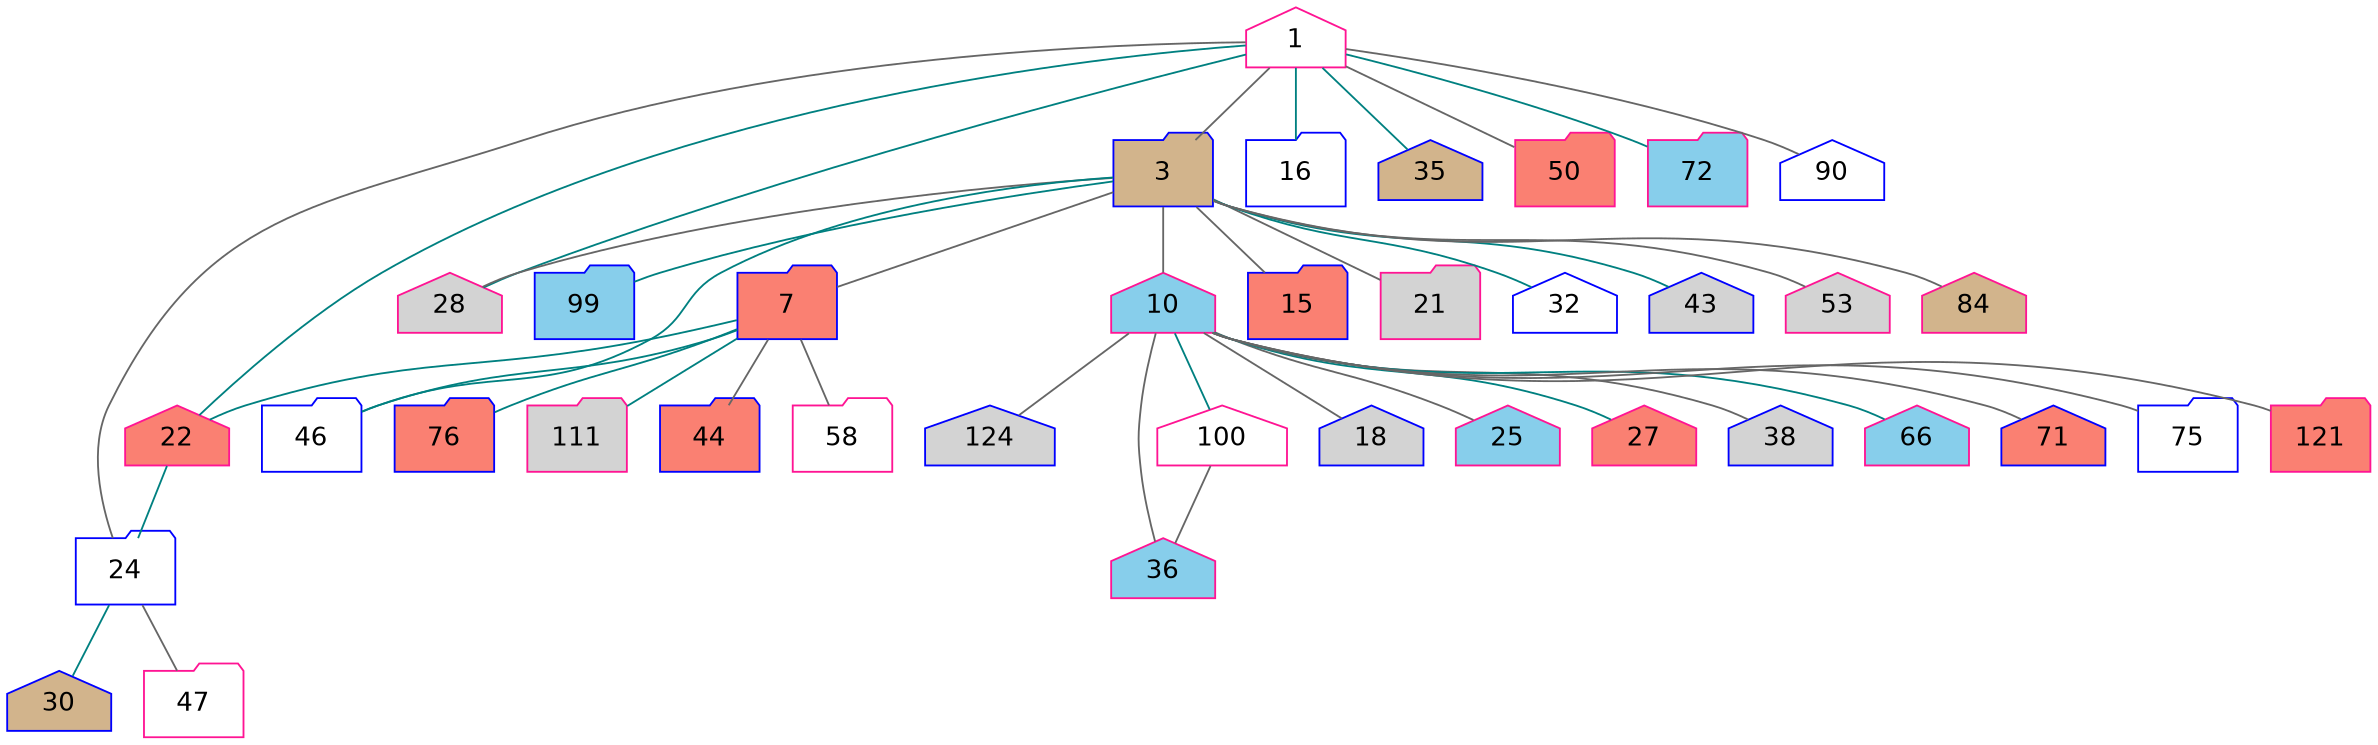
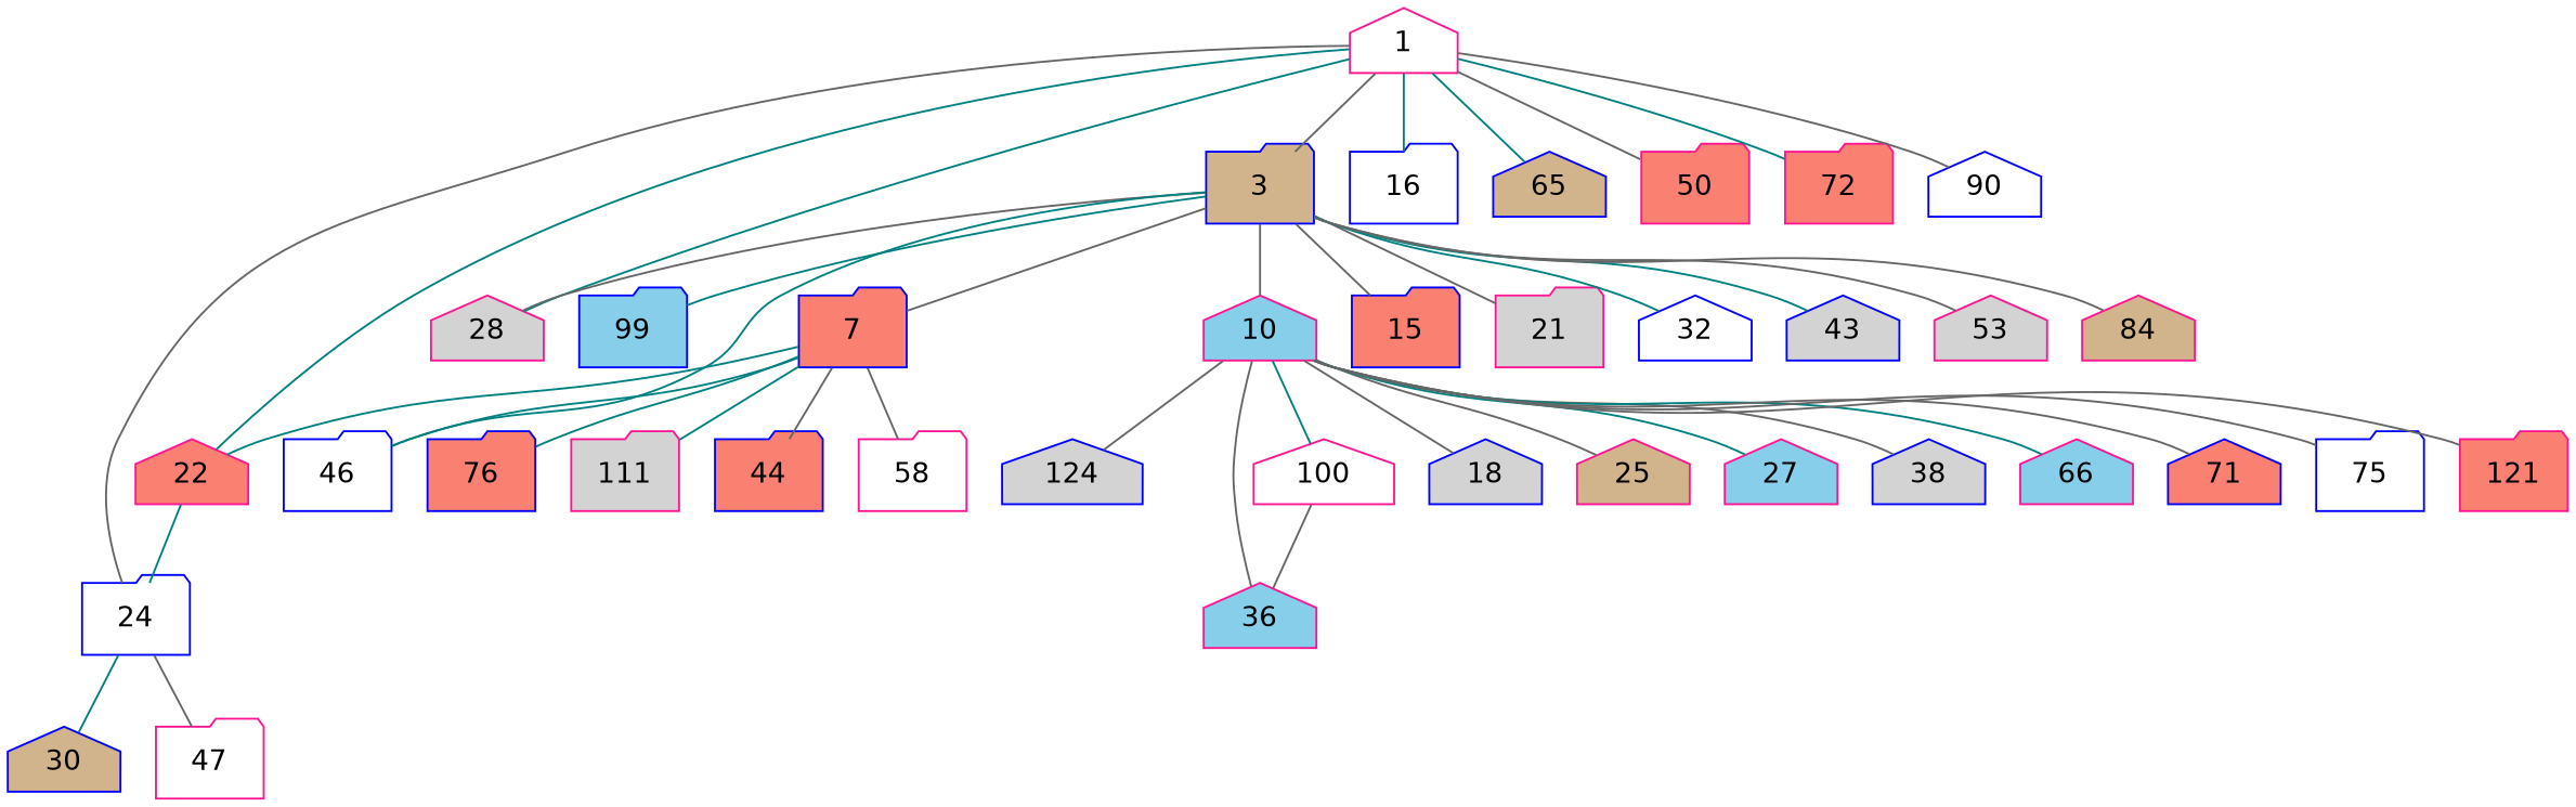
  graph {
    fontname="DejaVu Sans"
    node [color=blue fillcolor=white fontname="DejaVu Sans" shape=house style=filled]
    edge [color=gray40 fontname="DejaVu Sans"]
    1 [color=deeppink super="+2+39+4+37+48+11+78+81+89+51+17"]
    3 [fillcolor=tan shape=folder super="+13+5+6+23+9+108+110"]
    16 [shape=folder super="+77+19"]
    22 [color=deeppink fillcolor=salmon super="+79"]
    24 [shape=folder super="+62"]
    28 [color=deeppink fillcolor=lightgrey super="+63"]
-   35 [fillcolor=tan super="+52"]
+   35 [fillcolor=tan super="+52" label=65]
    50 [color=deeppink fillcolor=salmon shape=folder]
-   72 [color=deeppink fillcolor=skyblue shape=folder super="+83"]
+   72 [color=deeppink fillcolor=salmon shape=folder super="+83"]
    90
    7 [fillcolor=salmon shape=folder super="+8+15+42+56+103+114+120+97+104+105+34+60+45"]
    10 [color=deeppink fillcolor=skyblue super="+29+26"]
    n13 [fillcolor=salmon label=15 shape=folder]
    21 [color=deeppink fillcolor=lightgrey shape=folder super="+95"]
    32
    n16 [fillcolor=lightgrey label=43 super="+96+123"]
    46 [shape=folder super="+74+57"]
    53 [color=deeppink fillcolor=lightgrey super="+92+68+69"]
    84 [color=deeppink fillcolor=tan]
    99 [fillcolor=skyblue shape=folder]
    30 [fillcolor=tan]
    47 [color=deeppink shape=folder super="+70"]
    44 [fillcolor=salmon shape=folder super="+67"]
    58 [color=deeppink shape=folder]
    76 [fillcolor=salmon shape=folder super="+80"]
    111 [color=deeppink fillcolor=lightgrey shape=folder]
    36 [color=deeppink fillcolor=skyblue super="+65+49+40"]
    18 [fillcolor=lightgrey super="+31+86"]
-   25 [color=deeppink fillcolor=skyblue super="+119"]
-   27 [color=deeppink fillcolor=salmon]
+   25 [color=deeppink fillcolor=tan super="+119"]
+   27 [color=deeppink fillcolor=skyblue]
    38 [fillcolor=lightgrey super="+112+116+59"]
    66 [color=deeppink fillcolor=skyblue]
    71 [fillcolor=salmon]
    75 [shape=folder]
    100 [color=deeppink]
    121 [color=deeppink fillcolor=salmon shape=folder]
    124 [fillcolor=lightgrey]
    1 -- 3
    1 -- 16 [color=teal]
    1 -- 22 [color=teal]
    1 -- 24
    1 -- 28 [color=teal]
    1 -- 35 [color=teal]
    1 -- 50
    1 -- 72 [color=teal]
    1 -- 90
    3 -- 28
    3 -- 7
    3 -- 10
    3 -- n13
    3 -- 21 [weight=2]
    3 -- 32 [color=teal]
    3 -- n16 [color=teal]
    3 -- 46 [color=teal]
    3 -- 53
    3 -- 84
    3 -- 99 [color=teal]
    22 -- 24 [color=teal]
    24 -- 30 [color=teal]
    24 -- 47
    7 -- 22 [color=teal]
    7 -- 46 [color=teal]
    7 -- 44
    7 -- 58
    7 -- 76 [color=teal]
    7 -- 111 [color=teal]
    10 -- 36
    10 -- 18
    10 -- 25
    10 -- 27 [color=teal]
    10 -- 38
    10 -- 66 [color=teal]
    10 -- 71
    10 -- 75
    10 -- 100 [color=teal]
    10 -- 121
    10 -- 124
    100 -- 36
  }
